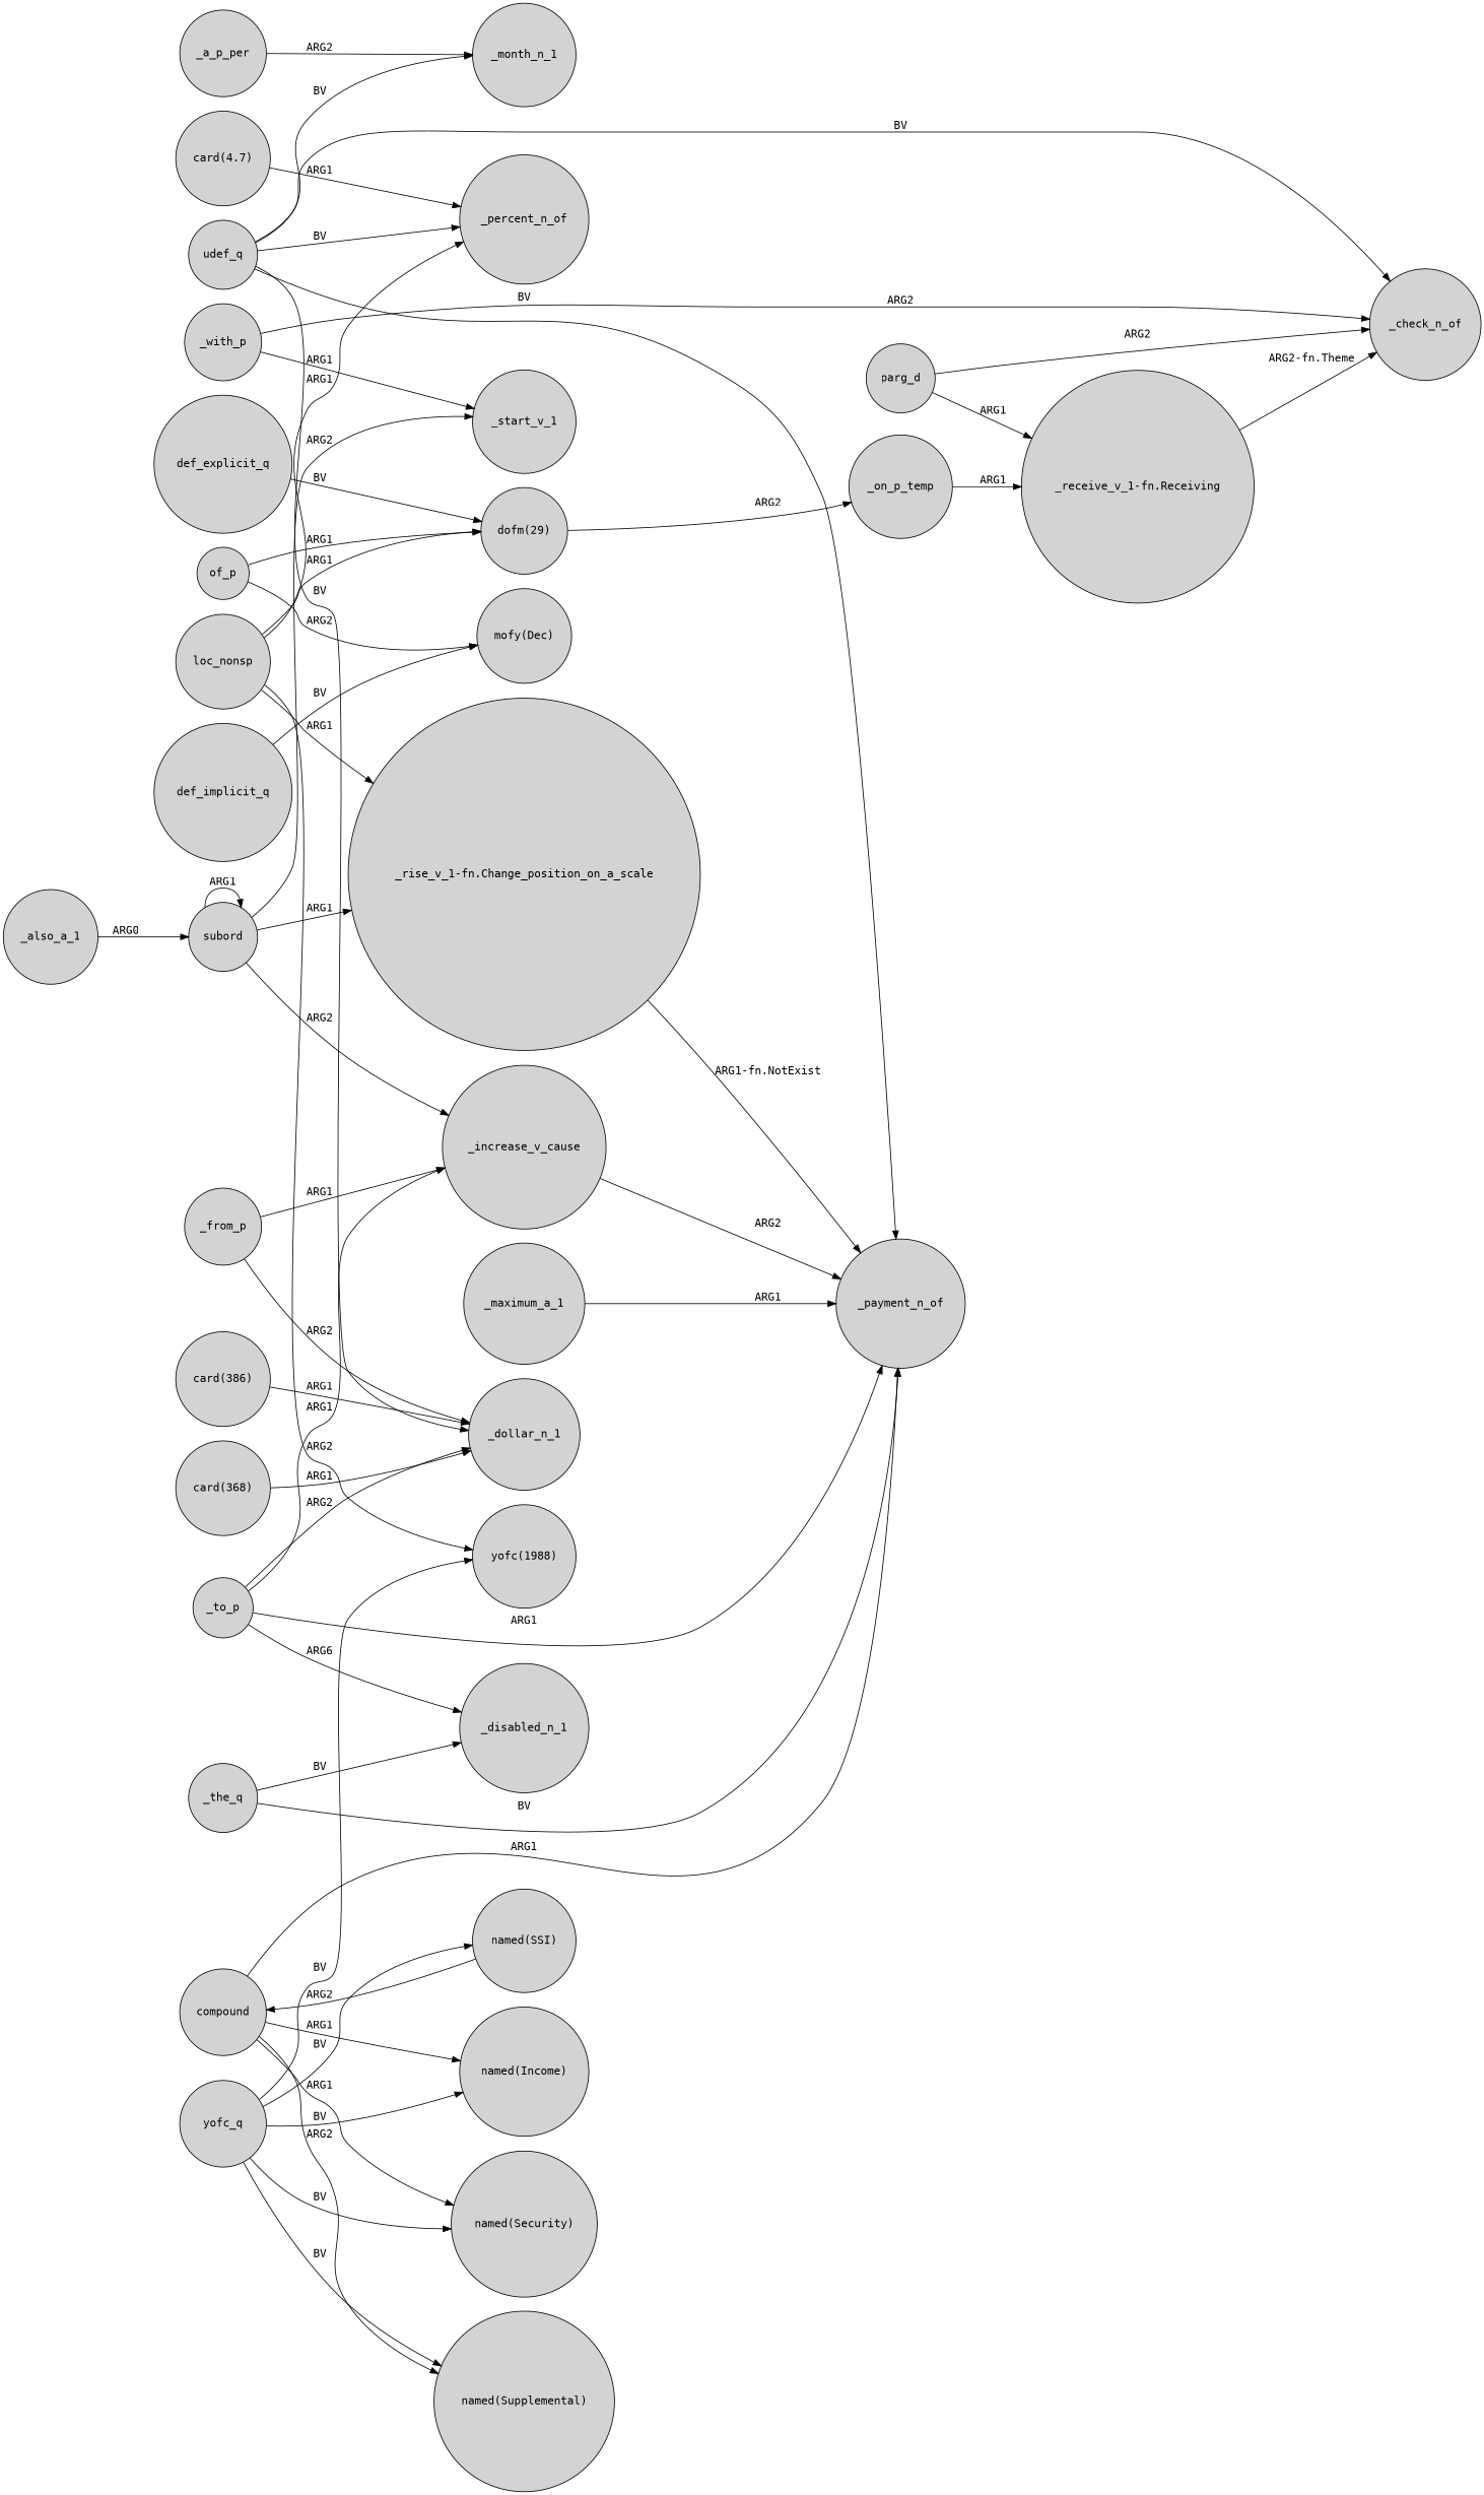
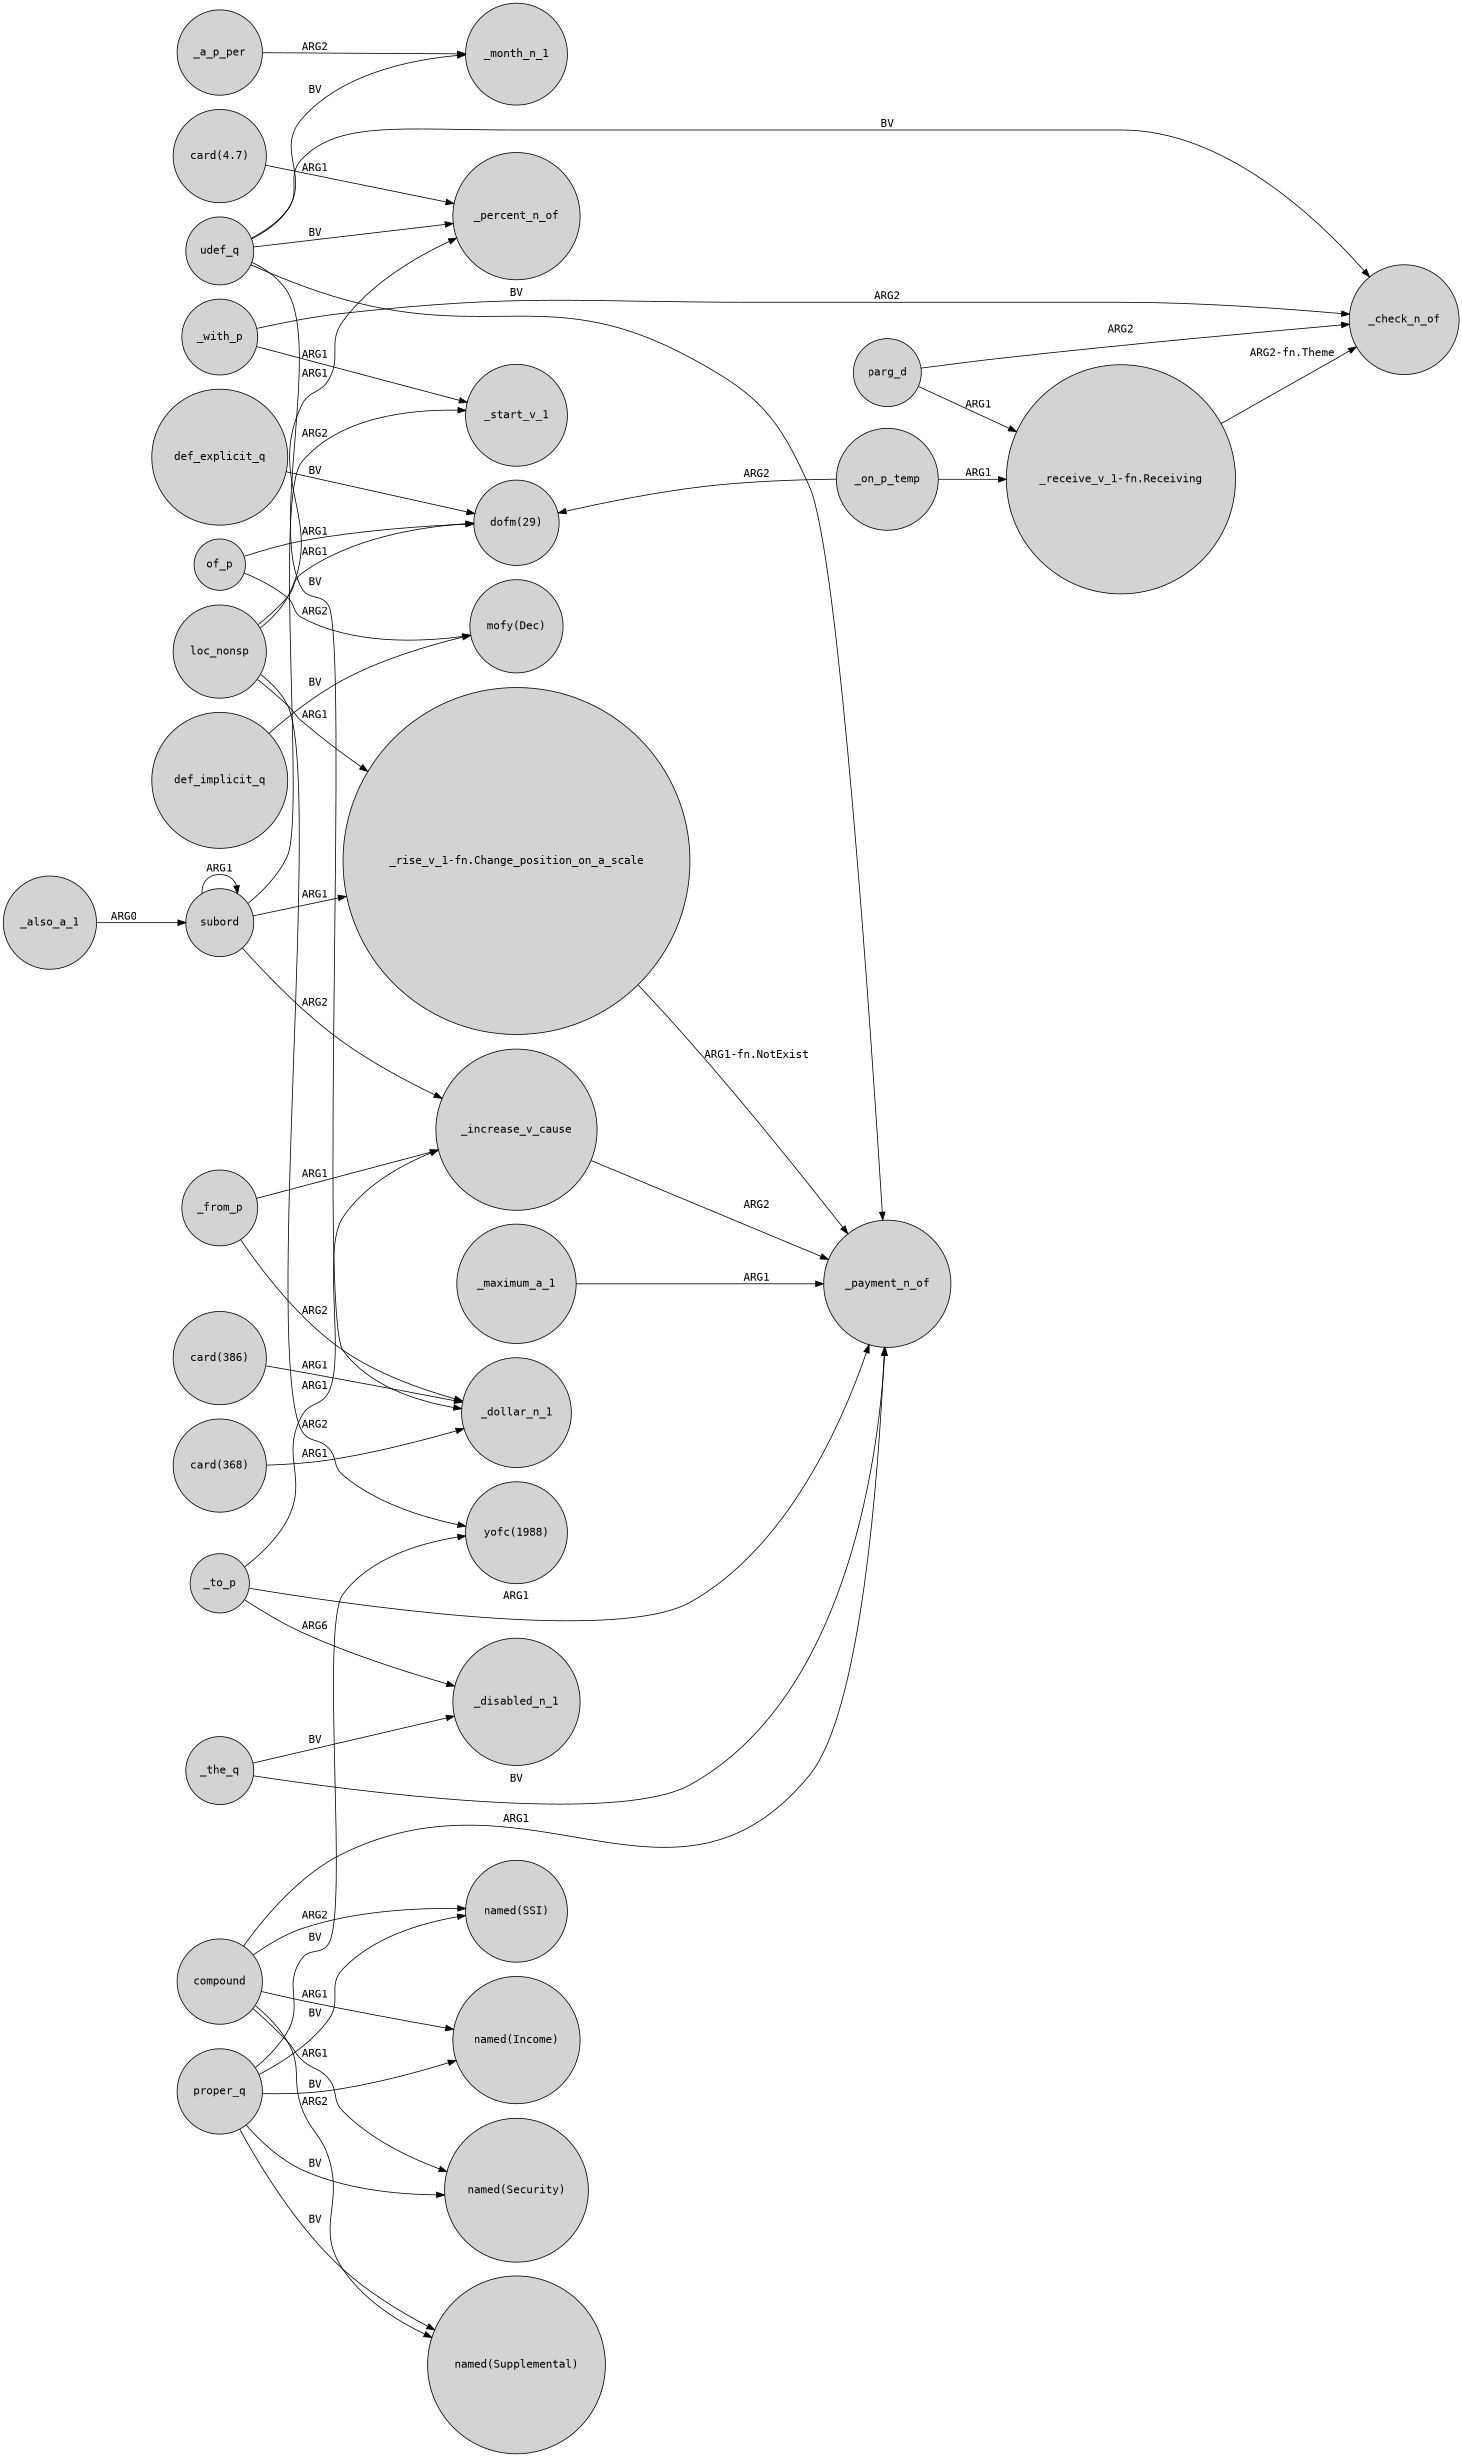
  digraph {
    fontname="DejaVu Sans Mono"
    rankdir=LR
    node [fontname="DejaVu Sans Mono" shape=circle style=filled]
    edge [fontname="DejaVu Sans Mono"]
    of_p
    "dofm(29)"
    "mofy(Dec)"
    udef_q
    _check_n_of
    _dollar_n_1
    _month_n_1
    _payment_n_of
    _percent_n_of
    _the_q
    _disabled_n_1
    compound
    "named(Security)"
    "named(Income)"
    "named(SSI)"
    "named(Supplemental)"
    _to_p
    _increase_v_cause
    subord
    _start_v_1
    "_rise_v_1-fn.Change_position_on_a_scale"
    def_implicit_q
    parg_d
    "_receive_v_1-fn.Receiving"
    _a_p_per
    _from_p
-   proper_q [label=yofc_q]
+   proper_q
    "yofc(1988)"
    def_explicit_q
    _on_p_temp
    loc_nonsp
    _with_p
    "card(4.7)"
    "card(386)"
    _also_a_1
    _maximum_a_1
    "card(368)"
    of_p -> "dofm(29)" [label=ARG1]
    of_p -> "mofy(Dec)" [label=ARG2]
    udef_q -> _check_n_of [label=BV]
    udef_q -> _dollar_n_1 [label=BV]
    udef_q -> _month_n_1 [label=BV]
    udef_q -> _payment_n_of [label=BV]
    udef_q -> _percent_n_of [label=BV]
    _the_q -> _payment_n_of [label=BV]
    _the_q -> _disabled_n_1 [label=BV]
    compound -> _payment_n_of [label=ARG1]
    compound -> "named(Security)" [label=ARG1]
    compound -> "named(Income)" [label=ARG1]
-   "named(SSI)" -> compound [label=ARG2]
+   compound -> "named(SSI)" [label=ARG2]
    compound -> "named(Supplemental)" [label=ARG2]
-   _to_p -> _dollar_n_1 [label=ARG2]
    _to_p -> _payment_n_of [label=ARG1]
    _to_p -> _disabled_n_1 [label=ARG6]
    _to_p -> _increase_v_cause [label=ARG1]
    _increase_v_cause -> _payment_n_of [label=ARG2]
    subord -> _increase_v_cause [label=ARG2]
    subord -> subord [label=ARG1]
    subord -> _start_v_1 [label=ARG2]
    subord -> "_rise_v_1-fn.Change_position_on_a_scale" [label=ARG1]
    "_rise_v_1-fn.Change_position_on_a_scale" -> _payment_n_of [label="ARG1-fn.NotExist"]
    def_implicit_q -> "mofy(Dec)" [label=BV]
    parg_d -> _check_n_of [label=ARG2]
    parg_d -> "_receive_v_1-fn.Receiving" [label=ARG1]
    "_receive_v_1-fn.Receiving" -> _check_n_of [label="ARG2-fn.Theme"]
    _a_p_per -> _month_n_1 [label=ARG2]
    _from_p -> _dollar_n_1 [label=ARG2]
    _from_p -> _increase_v_cause [label=ARG1]
    proper_q -> "named(Security)" [label=BV]
    proper_q -> "named(Income)" [label=BV]
    proper_q -> "named(SSI)" [label=BV]
    proper_q -> "named(Supplemental)" [label=BV]
    proper_q -> "yofc(1988)" [label=BV]
    def_explicit_q -> "dofm(29)" [label=BV]
-   "dofm(29)" -> _on_p_temp [label=ARG2]
+   _on_p_temp -> "dofm(29)" [label=ARG2]
    _on_p_temp -> "_receive_v_1-fn.Receiving" [label=ARG1]
    loc_nonsp -> "dofm(29)" [label=ARG1]
    loc_nonsp -> _percent_n_of [label=ARG1]
    loc_nonsp -> "_rise_v_1-fn.Change_position_on_a_scale" [label=ARG1]
    loc_nonsp -> "yofc(1988)" [label=ARG2]
    _with_p -> _check_n_of [label=ARG2]
    _with_p -> _start_v_1 [label=ARG1]
    "card(4.7)" -> _percent_n_of [label=ARG1]
    "card(386)" -> _dollar_n_1 [label=ARG1]
    _also_a_1 -> subord [label=ARG0]
    _maximum_a_1 -> _payment_n_of [label=ARG1]
    "card(368)" -> _dollar_n_1 [label=ARG1]
  }
